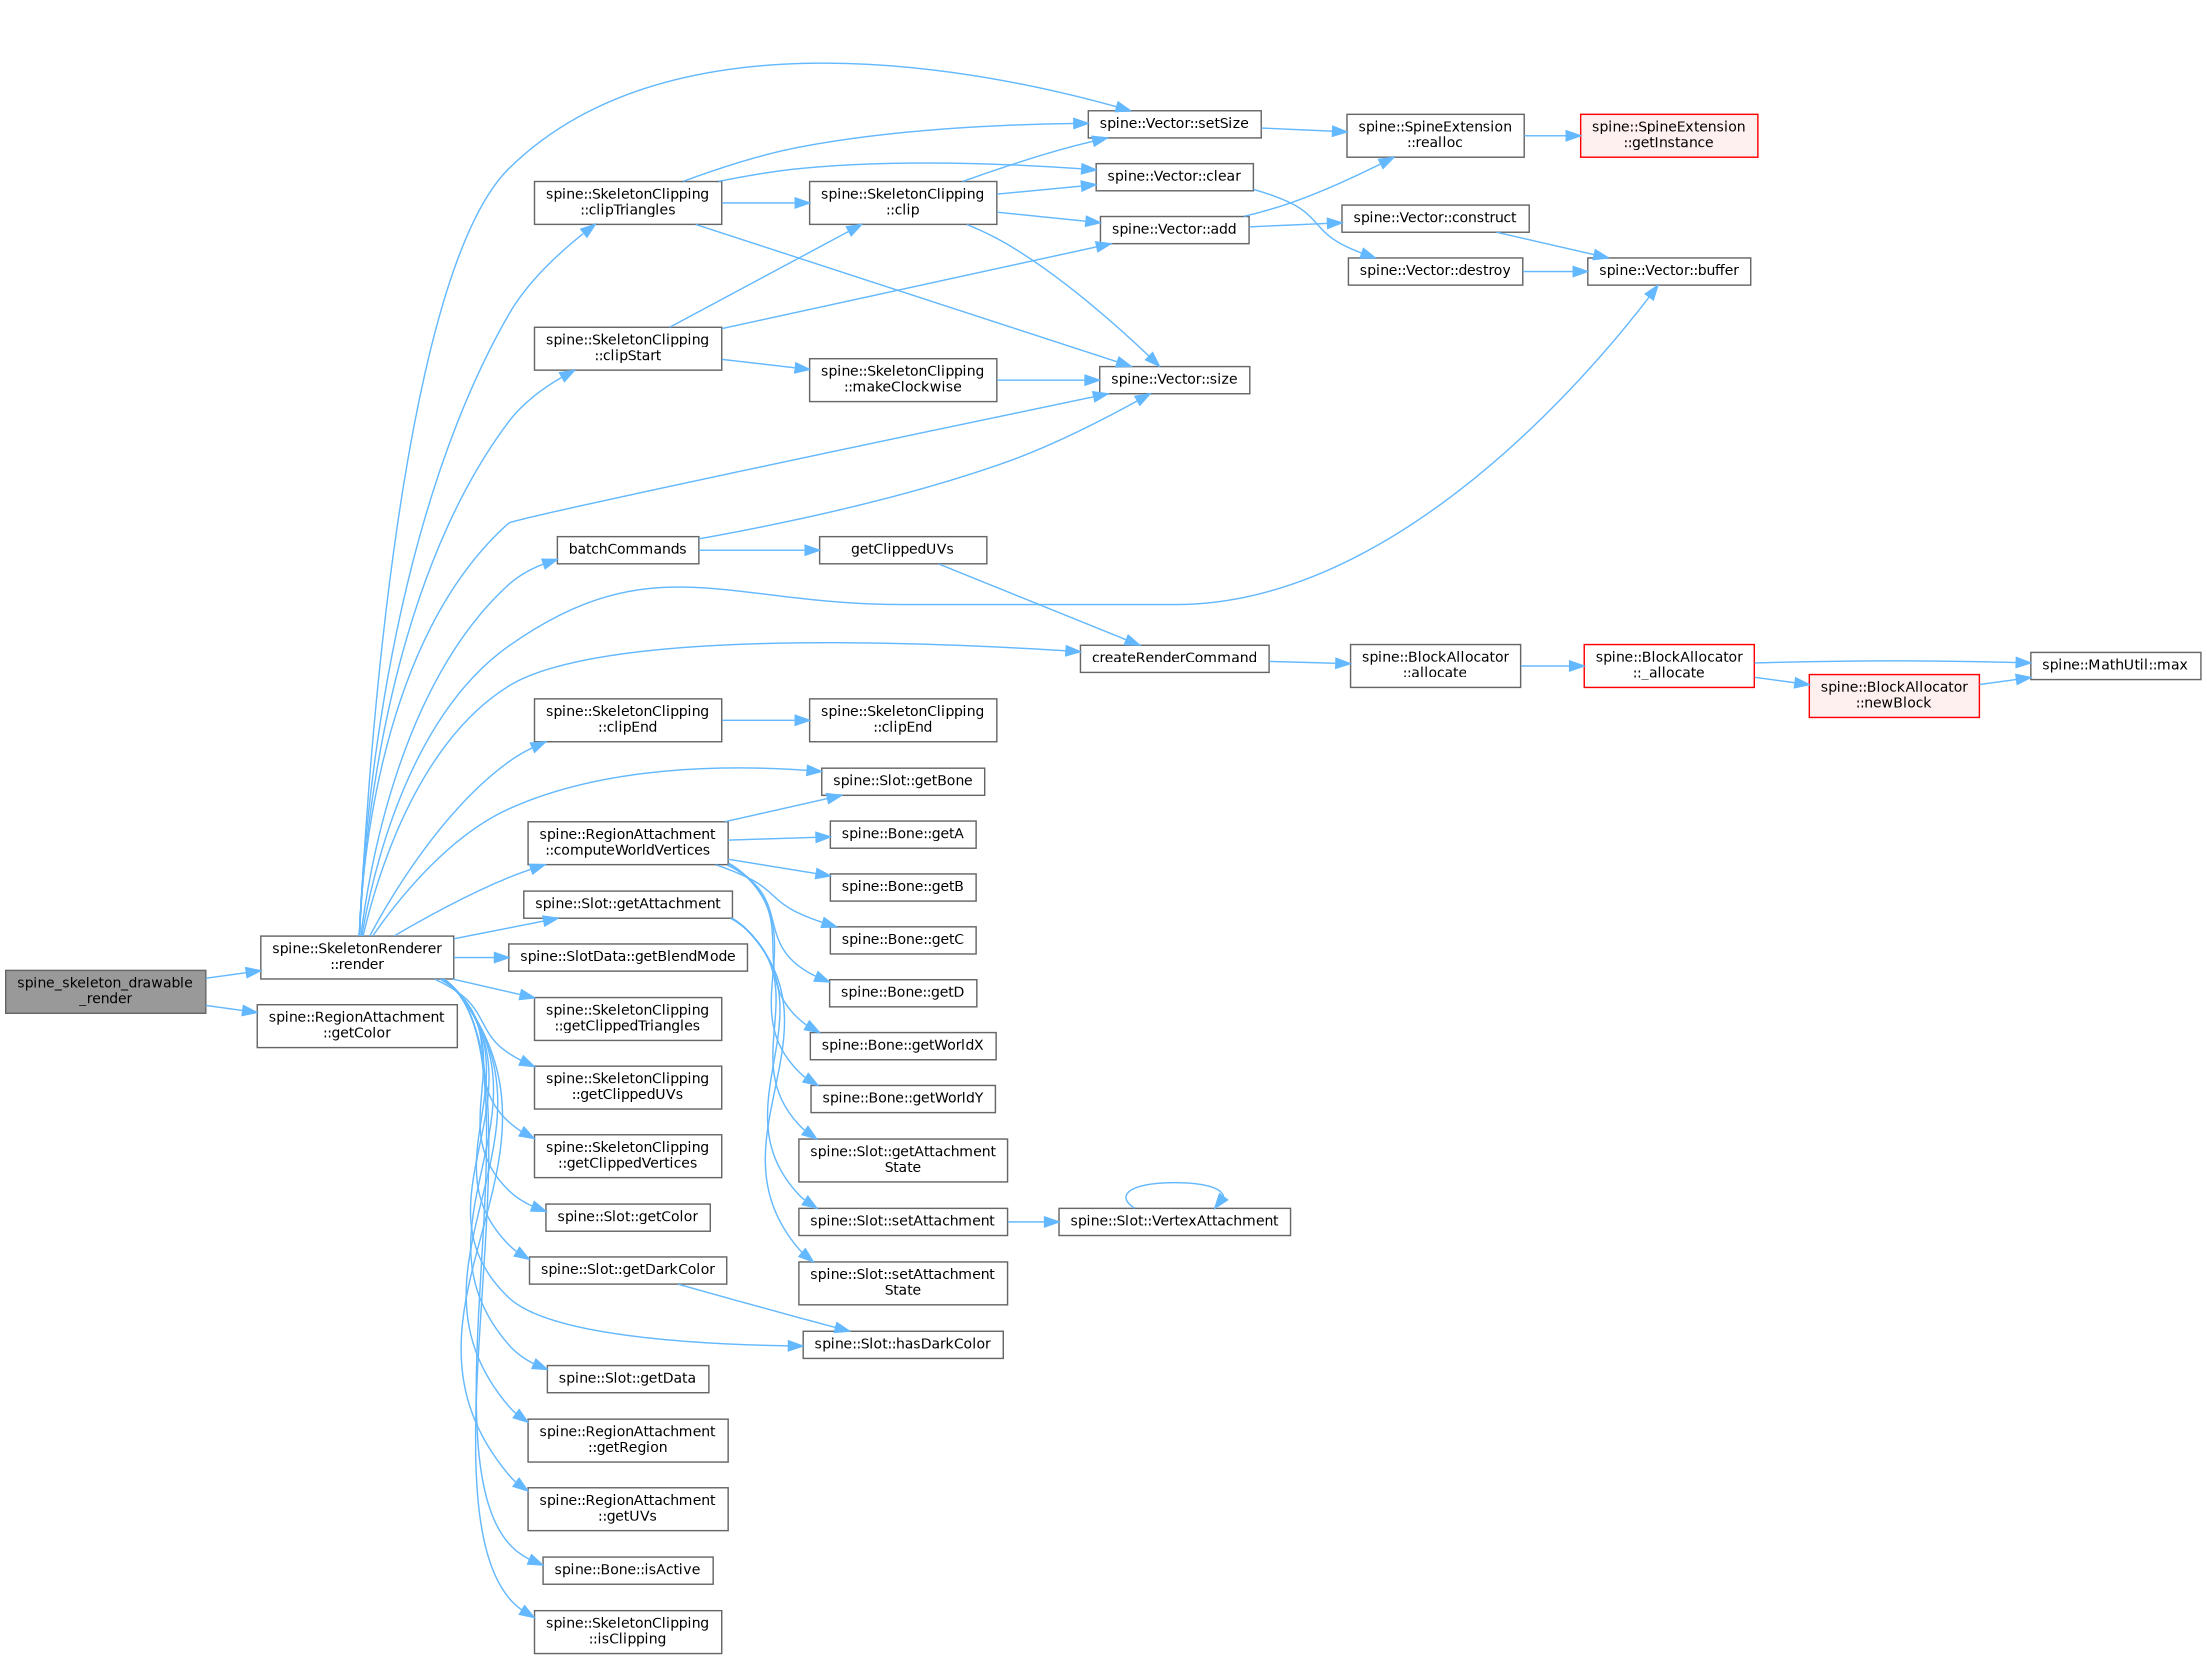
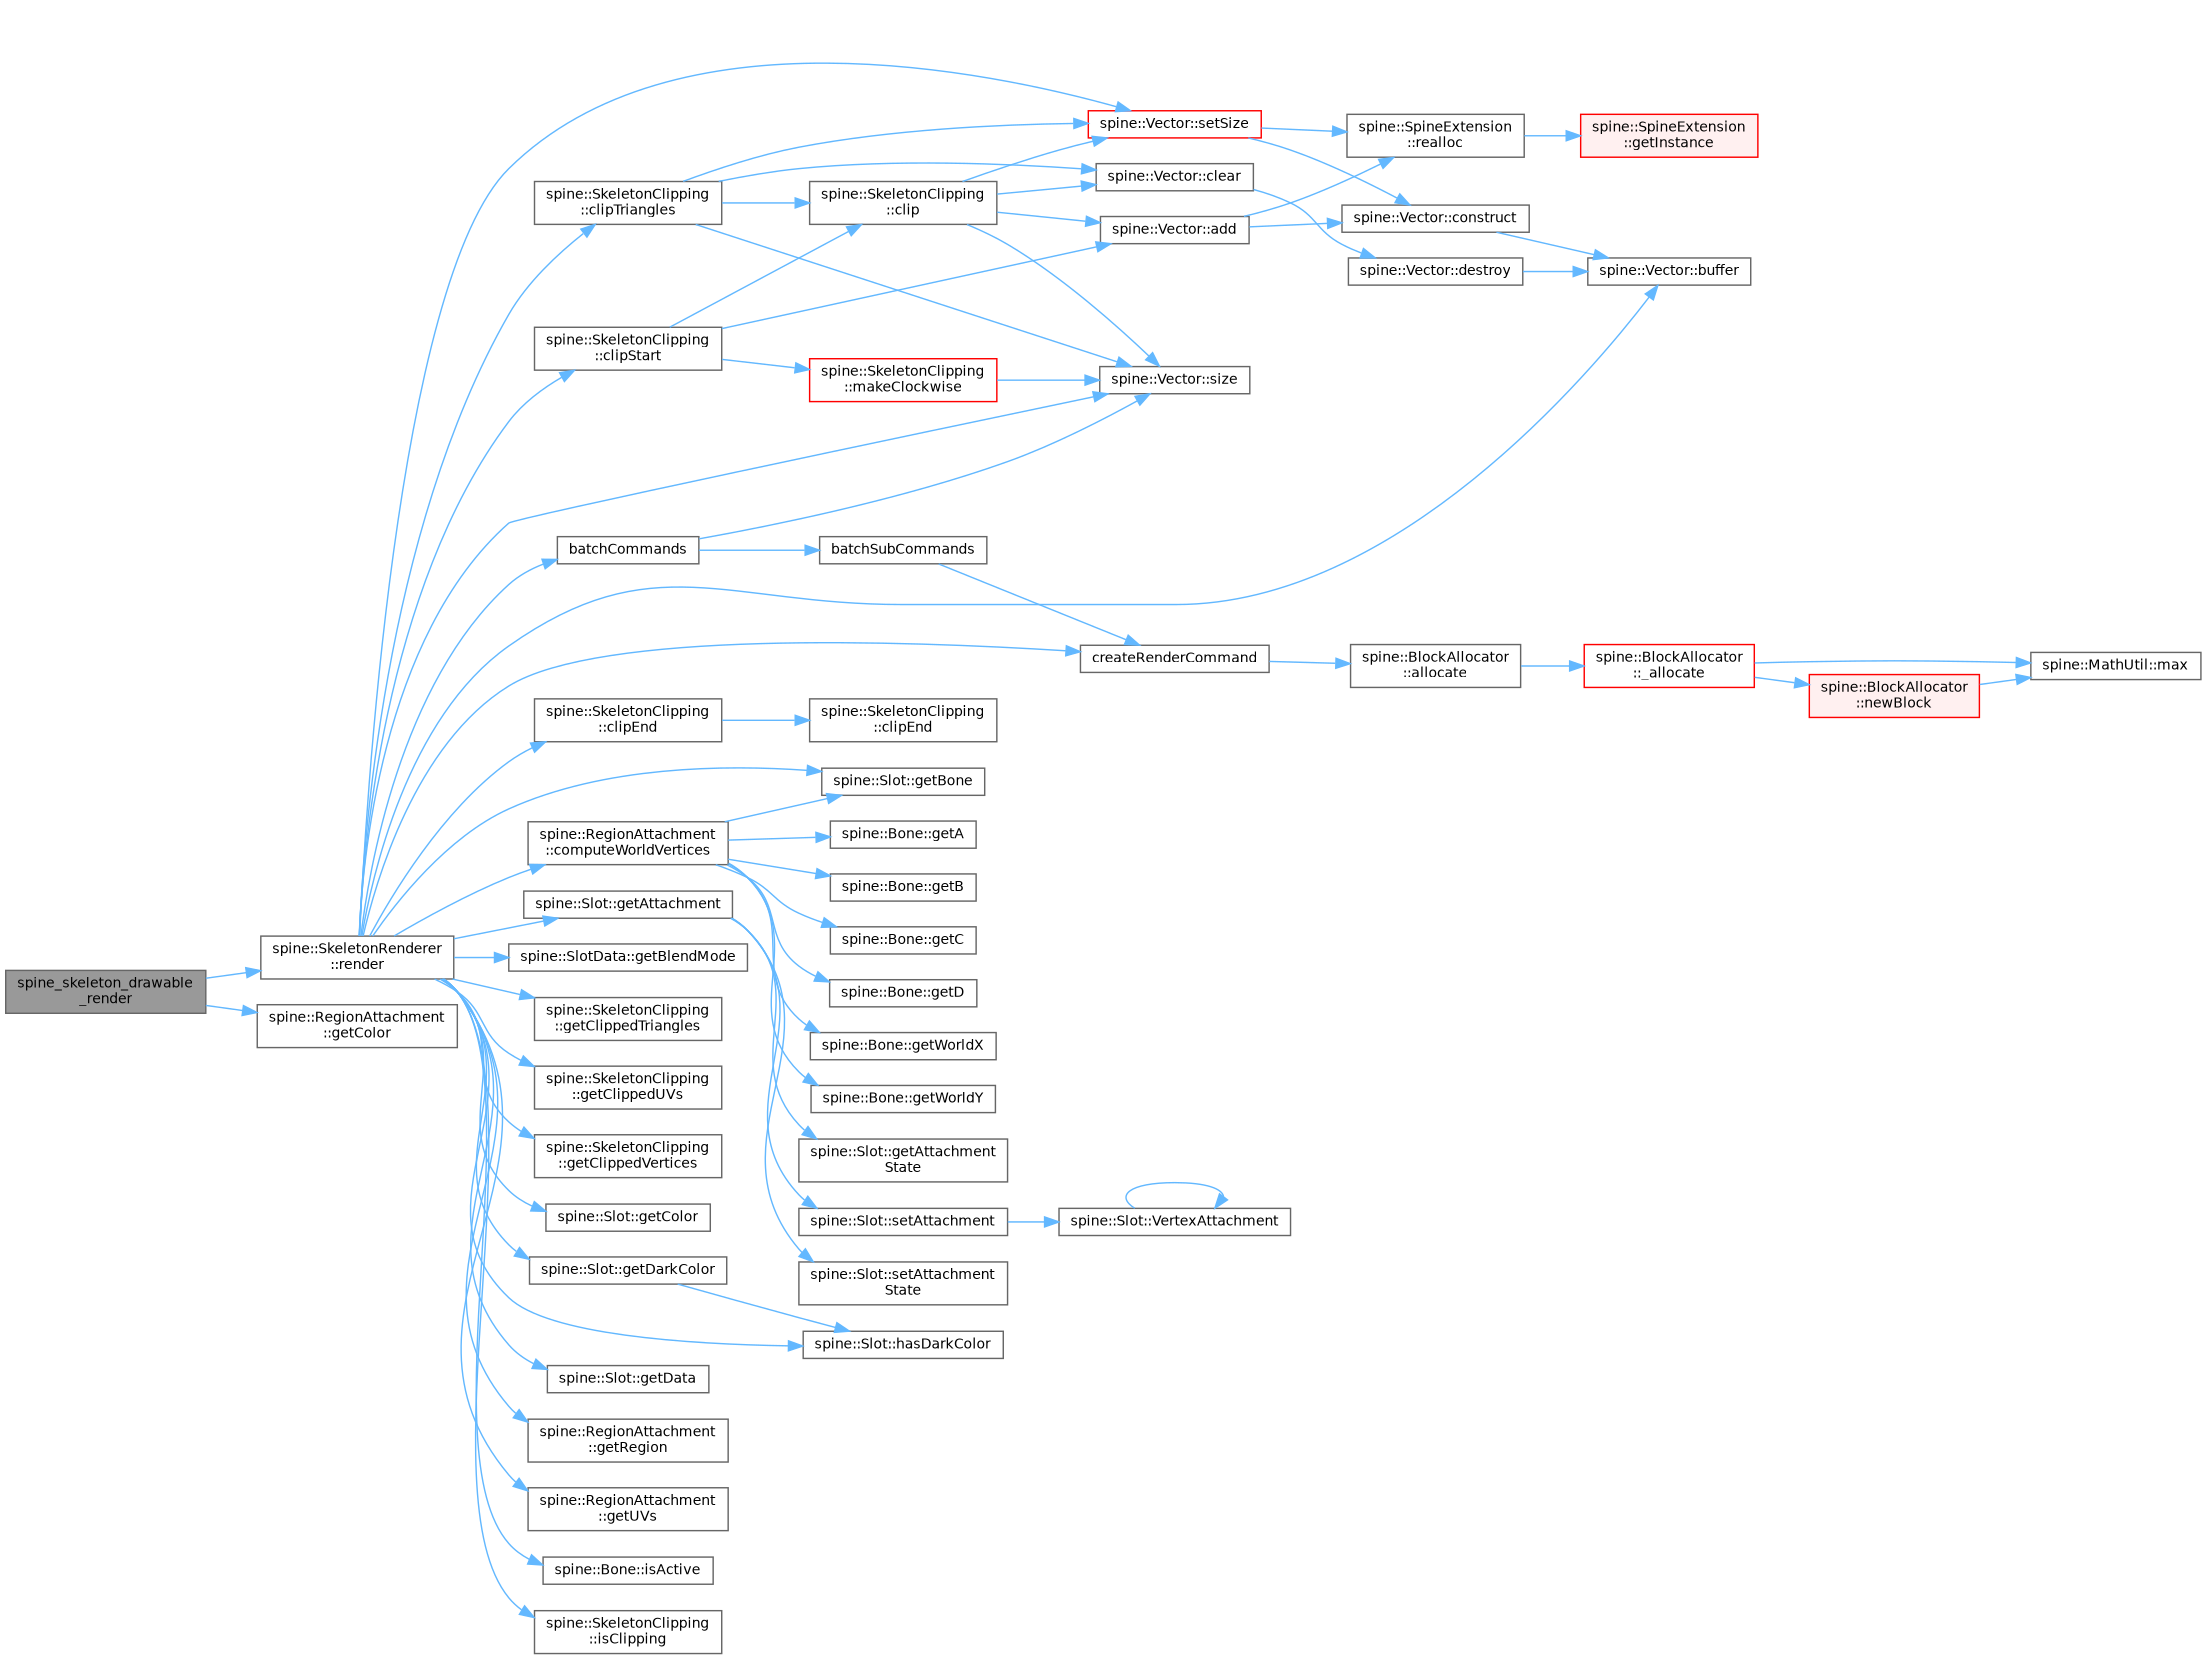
  digraph {
    rankdir=LR
    node [color=grey40 fillcolor=white fontname=Helvetica fontsize=10 shape=box style=filled]
    edge [color=steelblue1 fontname=Helvetica fontsize=10 labelfontname=Helvetica labelfontsize=10 style=solid]
    n1 [color=gray40 fillcolor=grey60 fontcolor=black height=0.2 label="spine_skeleton_drawable\l_render" width=0.4]
    n2 [height=0.2 label="spine::SkeletonRenderer\l::render" width=0.4]
    n3 [height=0.2 label="spine::RegionAttachment\l::getColor" width=0.4]
    n4 [height=0.2 label=batchCommands width=0.4]
    n5 [height=0.2 label=createRenderCommand width=0.4]
    n6 [height=0.2 label="spine::Vector::size" width=0.4]
    n7 [height=0.2 label="spine::Vector::buffer" width=0.4]
    n8 [height=0.2 label="spine::SkeletonClipping\l::clipEnd" width=0.4]
    n9 [height=0.2 label="spine::SkeletonClipping\l::clipStart" width=0.4]
-   n10 [height=0.2 label="spine::Vector::setSize" width=0.4]
+   n10 [color=red height=0.2 label="spine::Vector::setSize" width=0.4]
    n11 [height=0.2 label="spine::SkeletonClipping\l::clipTriangles" width=0.4]
    n12 [height=0.2 label="spine::RegionAttachment\l::computeWorldVertices" width=0.4]
    n13 [height=0.2 label="spine::Slot::getBone" width=0.4]
    n14 [height=0.2 label="spine::Slot::getAttachment" width=0.4]
    n15 [height=0.2 label="spine::SlotData::getBlendMode" width=0.4]
    n16 [height=0.2 label="spine::SkeletonClipping\l::getClippedTriangles" width=0.4]
    n17 [height=0.2 label="spine::SkeletonClipping\l::getClippedUVs" width=0.4]
    n18 [height=0.2 label="spine::SkeletonClipping\l::getClippedVertices" width=0.4]
    n19 [height=0.2 label="spine::Slot::getColor" width=0.4]
    n20 [height=0.2 label="spine::Slot::getDarkColor" width=0.4]
    n21 [height=0.2 label="spine::Slot::hasDarkColor" width=0.4]
    n22 [height=0.2 label="spine::Slot::getData" width=0.4]
    n23 [height=0.2 label="spine::RegionAttachment\l::getRegion" width=0.4]
    n24 [height=0.2 label="spine::RegionAttachment\l::getUVs" width=0.4]
    n25 [height=0.2 label="spine::Bone::isActive" width=0.4]
    n26 [height=0.2 label="spine::SkeletonClipping\l::isClipping" width=0.4]
-   n27 [height=0.2 label=getClippedUVs width=0.4]
+   n27 [height=0.2 label=batchSubCommands width=0.4]
    n28 [height=0.2 label="spine::BlockAllocator\l::allocate" width=0.4]
    n29 [height=0.2 label="spine::SkeletonClipping\l::clipEnd" width=0.4]
    n30 [height=0.2 label="spine::Vector::add" width=0.4]
    n31 [height=0.2 label="spine::SkeletonClipping\l::clip" width=0.4]
-   n32 [height=0.2 label="spine::SkeletonClipping\l::makeClockwise" width=0.4]
+   n32 [color=red height=0.2 label="spine::SkeletonClipping\l::makeClockwise" width=0.4]
    n33 [height=0.2 label="spine::Vector::construct" width=0.4]
    n34 [height=0.2 label="spine::SpineExtension\l::realloc" width=0.4]
    n35 [height=0.2 label="spine::Vector::clear" width=0.4]
    n36 [height=0.2 label="spine::Bone::getA" width=0.4]
    n37 [height=0.2 label="spine::Bone::getB" width=0.4]
    n38 [height=0.2 label="spine::Bone::getC" width=0.4]
    n39 [height=0.2 label="spine::Bone::getD" width=0.4]
    n40 [height=0.2 label="spine::Bone::getWorldX" width=0.4]
    n41 [height=0.2 label="spine::Bone::getWorldY" width=0.4]
    n42 [height=0.2 label="spine::Slot::getAttachment\lState" width=0.4]
    n43 [height=0.2 label="spine::Slot::setAttachment" width=0.4]
    n44 [height=0.2 label="spine::Slot::setAttachment\lState" width=0.4]
    n45 [color=red height=0.2 label="spine::BlockAllocator\l::_allocate" width=0.4]
    n46 [height=0.2 label="spine::MathUtil::max" width=0.4]
    n47 [color=red fillcolor="#FFF0F0" height=0.2 label="spine::BlockAllocator\l::newBlock" width=0.4]
    n48 [color=red fillcolor="#FFF0F0" height=0.2 label="spine::SpineExtension\l::getInstance" width=0.4]
    n49 [height=0.2 label="spine::Vector::destroy" width=0.4]
    n50 [height=0.2 label="spine::Slot::VertexAttachment" width=0.4]
    n1 -> n2
    n1 -> n3
    n2 -> n4
    n2 -> n5
    n2 -> n6
    n2 -> n7
    n2 -> n8
    n2 -> n9
    n2 -> n10
    n2 -> n11
    n2 -> n12
    n2 -> n13
    n2 -> n14
    n2 -> n15
    n2 -> n16
    n2 -> n17
    n2 -> n18
    n2 -> n19
    n2 -> n20
    n2 -> n21
    n2 -> n22
    n2 -> n23
    n2 -> n24
    n2 -> n25
    n2 -> n26
    n4 -> n6
    n4 -> n27
    n5 -> n28
    n8 -> n29
    n9 -> n30
    n9 -> n31
    n9 -> n32
+   n10 -> n33
    n10 -> n34
    n11 -> n6
    n11 -> n10
    n11 -> n31
    n11 -> n35
    n12 -> n13
    n12 -> n36
    n12 -> n37
    n12 -> n38
    n12 -> n39
    n12 -> n40
    n12 -> n41
    n14 -> n42
    n14 -> n43
    n14 -> n44
    n20 -> n21
    n27 -> n5
    n28 -> n45
    n30 -> n33
    n30 -> n34
    n31 -> n6
    n31 -> n10
    n31 -> n30
    n31 -> n35
    n32 -> n6
    n33 -> n7
    n34 -> n48
    n35 -> n49
    n43 -> n50
    n45 -> n46
    n45 -> n47
    n47 -> n46
    n49 -> n7
    n50 -> n50
  }
